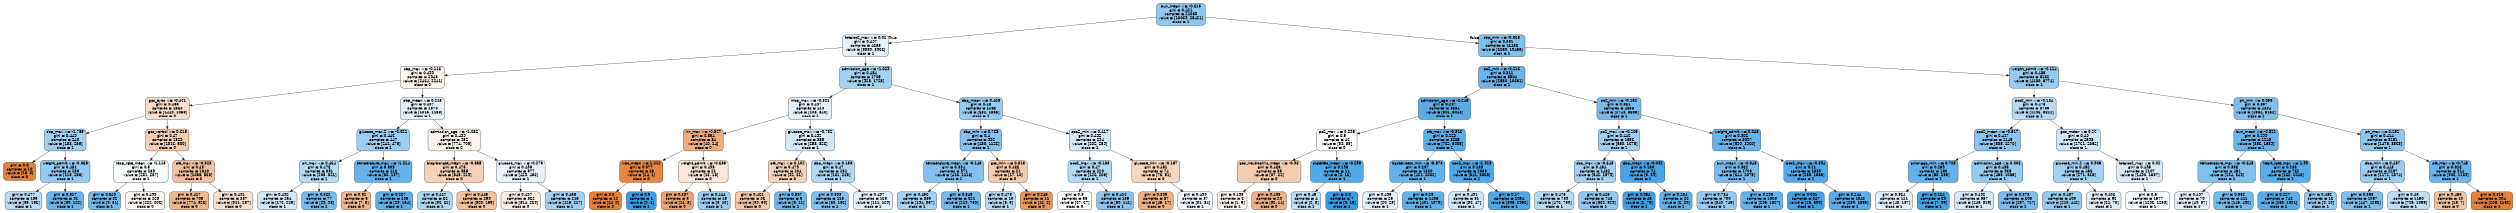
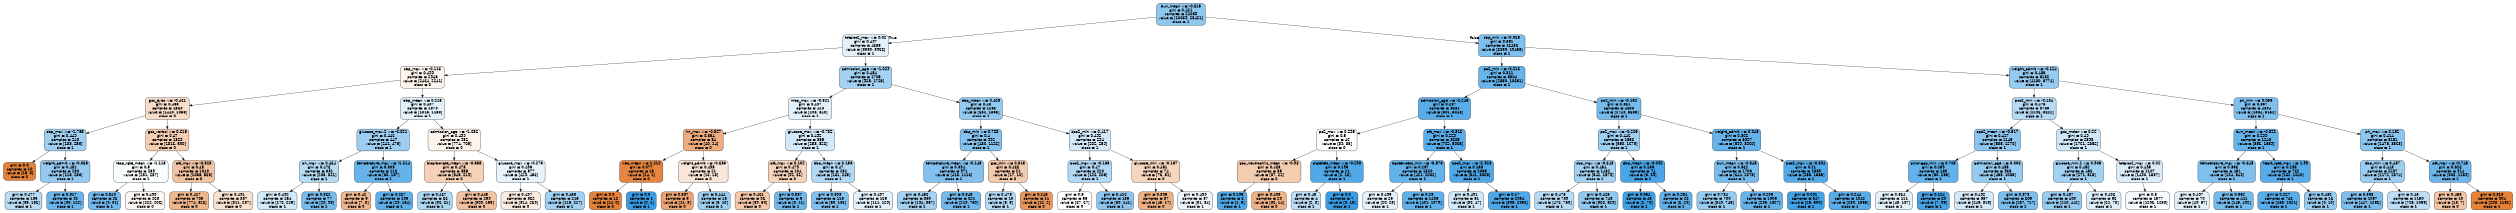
  digraph {
    node [color=black fillcolor="#e3f1fb" fontname=helvetica shape=box style="filled, rounded"]
    edge [fontname=helvetica]
    n1 [fillcolor="#8ec7f0" label="bun_mean <= -0.615\ngini = 0.421\nsamples = 21089\nvalue = [10069, 23421]\nclass = 1"]
    n2 [fillcolor="#e2f1fb" label="totalco2_max <= 0.02\ngini = 0.497\nsamples = 4653\nvalue = [3389, 3966]\nclass = 1"]
    n3 [fillcolor="#7dbfee" label="sbp_min <= -0.068\ngini = 0.381\nsamples = 16436\nvalue = [6680, 19455]\nclass = 1"]
    n4 [fillcolor="#fdf4ed" label="sbp_max <= -0.116\ngini = 0.499\nsamples = 2948\nvalue = [2464, 2241]\nclass = 0"]
    n5 [fillcolor="#a3d2f3" label="admission_age <= -1.029\ngini = 0.454\nsamples = 1705\nvalue = [925, 1725]\nclass = 1"]
    n6 [fillcolor="#68b4eb" label="po2_min <= -0.216\ngini = 0.311\nsamples = 8304\nvalue = [2550, 10681]\nclass = 1"]
    n7 [fillcolor="#96cbf1" label="weight_admit <= -0.124\ngini = 0.435\nsamples = 8132\nvalue = [4130, 8774]\nclass = 1"]
    n8 [fillcolor="#f8ddca" label="gcs_eyes <= -0.461\ngini = 0.488\nsamples = 1569\nvalue = [1449, 1058]\nclass = 0"]
    n9 [label="dbp_mean <= 0.218\ngini = 0.497\nsamples = 1379\nvalue = [1015, 1183]\nclass = 1"]
    n10 [fillcolor="#e4f1fb" label="mbp_max <= -0.821\ngini = 0.497\nsamples = 419\nvalue = [293, 340]\nclass = 1"]
    n11 [fillcolor="#93caf1" label="dbp_mean <= 0.468\ngini = 0.43\nsamples = 1286\nvalue = [632, 1385]\nclass = 1"]
    n12 [fillcolor="#9fd0f2" label="sbp_max <= -1.785\ngini = 0.449\nsamples = 240\nvalue = [133, 258]\nclass = 1"]
    n13 [fillcolor="#f5ceb1" label="gcs_verbal <= 0.618\ngini = 0.47\nsamples = 1329\nvalue = [1316, 800]\nclass = 0"]
    n14 [fillcolor="#9dcef2" label="glucose_max.2 <= -0.021\ngini = 0.446\nsamples = 447\nvalue = [241, 478]\nclass = 1"]
    n15 [fillcolor="#fdf4ed" label="admission_age <= -1.032\ngini = 0.499\nsamples = 932\nvalue = [774, 705]\nclass = 0"]
    n16 [fillcolor="#e58139" label="gini = 0.0\nsamples = 10\nvalue = [15, 0]\nclass = 0"]
    n17 [fillcolor="#94caf1" label="weight_admit <= -0.068\ngini = 0.431\nsamples = 230\nvalue = [118, 258]\nclass = 1"]
    n18 [fillcolor="#fafdfe" label="resp_rate_mean <= -1.115\ngini = 0.5\nsamples = 289\nvalue = [231, 237]\nclass = 1"]
    n19 [fillcolor="#f2c2a0" label="ptt_max <= -0.323\ngini = 0.45\nsamples = 1040\nvalue = [1085, 563]\nclass = 0"]
    n20 [fillcolor="#b9dcf6" label="gini = 0.477\nsamples = 138\nvalue = [88, 136]\nclass = 1"]
    n21 [fillcolor="#6ab5eb" label="gini = 0.317\nsamples = 92\nvalue = [30, 122]\nclass = 1"]
    n22 [fillcolor="#72b9ed" label="gini = 0.349\nsamples = 26\nvalue = [9, 31]\nclass = 1"]
    n23 [fillcolor="#fdf6f1" label="gini = 0.499\nsamples = 263\nvalue = [222, 206]\nclass = 0"]
    n24 [fillcolor="#f0b68c" label="gini = 0.417\nsamples = 703\nvalue = [774, 326]\nclass = 0"]
    n25 [fillcolor="#f9e1d0" label="gini = 0.491\nsamples = 337\nvalue = [311, 237]\nclass = 0"]
    n26 [fillcolor="#b7dcf6" label="ph_max <= 0.464\ngini = 0.476\nsamples = 331\nvalue = [205, 321]\nclass = 1"]
    n27 [fillcolor="#66b3eb" label="temperature_max <= -1.214\ngini = 0.303\nsamples = 116\nvalue = [36, 157]\nclass = 1"]
    n28 [fillcolor="#f6d1b7" label="bicarbonate_mean <= -0.885\ngini = 0.475\nsamples = 355\nvalue = [345, 219]\nclass = 0"]
    n29 [fillcolor="#e8f4fc" label="glucose_max <= -0.278\ngini = 0.498\nsamples = 577\nvalue = [429, 486]\nclass = 1"]
    n30 [fillcolor="#d2e9f9" label="gini = 0.492\nsamples = 254\nvalue = [176, 228]\nclass = 1"]
    n31 [fillcolor="#77bced" label="gini = 0.362\nsamples = 77\nvalue = [29, 93]\nclass = 1"]
-   n32 [fillcolor="#f0b78e" label="gini = 0.82\nsamples = 8\nvalue = [7, 3]\nclass = 0"]
+   n32 [fillcolor="#f0b78e" label="gini = 0.42\nsamples = 8\nvalue = [7, 3]\nclass = 0"]
    n33 [fillcolor="#5eafea" label="gini = 0.267\nsamples = 108\nvalue = [29, 154]\nclass = 1"]
    n34 [fillcolor="#aed7f4" label="gini = 0.467\nsamples = 66\nvalue = [36, 61]\nclass = 1"]
    n35 [fillcolor="#f2c19e" label="gini = 0.448\nsamples = 289\nvalue = [309, 158]\nclass = 0"]
    n36 [fillcolor="#fbede3" label="gini = 0.497\nsamples = 362\nvalue = [314, 269]\nclass = 0"]
    n37 [fillcolor="#a2d1f3" label="gini = 0.453\nsamples = 215\nvalue = [115, 217]\nclass = 1"]
    n38 [fillcolor="#eead7e" label="inr_max <= -0.367\ngini = 0.384\nsamples = 34\nvalue = [40, 14]\nclass = 0"]
    n39 [fillcolor="#d3e9f9" label="glucose_max <= -0.732\ngini = 0.492\nsamples = 385\nvalue = [253, 326]\nclass = 1"]
    n40 [fillcolor="#85c2ef" label="dbp_min <= 0.763\ngini = 0.4\nsamples = 992\nvalue = [430, 1126]\nclass = 1"]
    n41 [fillcolor="#d3e9f9" label="spo2_min <= 0.417\ngini = 0.492\nsamples = 294\nvalue = [202, 259]\nclass = 1"]
    n42 [fillcolor="#e68641" label="wbc_mean <= 1.212\ngini = 0.077\nsamples = 13\nvalue = [24, 1]\nclass = 0"]
    n43 [fillcolor="#fae7da" label="weight_admit <= -0.638\ngini = 0.495\nsamples = 21\nvalue = [16, 13]\nclass = 0"]
    n44 [fillcolor="#f6d5bc" label="ptt_max <= 0.102\ngini = 0.479\nsamples = 104\nvalue = [92, 61]\nclass = 0"]
    n45 [fillcolor="#b1d9f5" label="dbp_mean <= 0.158\ngini = 0.47\nsamples = 281\nvalue = [161, 265]\nclass = 1"]
    n46 [fillcolor="#e58139" label="gini = 0.0\nsamples = 12\nvalue = [24, 0]\nclass = 0"]
    n47 [fillcolor="#399de5" label="gini = 0.0\nsamples = 1\nvalue = [0, 1]\nclass = 1"]
    n48 [fillcolor="#eca36f" label="gini = 0.337\nsamples = 8\nvalue = [11, 3]\nclass = 0"]
    n49 [fillcolor="#9ccef2" label="gini = 0.444\nsamples = 13\nvalue = [5, 10]\nclass = 1"]
    n50 [fillcolor="#f4c8a8" label="gini = 0.461\nsamples = 96\nvalue = [89, 50]\nclass = 0"]
    n51 [fillcolor="#6fb8ec" label="gini = 0.337\nsamples = 8\nvalue = [3, 11]\nclass = 1"]
    n52 [fillcolor="#82c1ef" label="gini = 0.393\nsamples = 113\nvalue = [50, 136]\nclass = 1"]
    n53 [label="gini = 0.497\nsamples = 168\nvalue = [111, 129]\nclass = 1"]
    n54 [fillcolor="#82c1ef" label="temperature_mean <= -0.148\ngini = 0.394\nsamples = 971\nvalue = [413, 1116]\nclass = 1"]
    n55 [fillcolor="#f4cbad" label="gcs_min <= 0.318\ngini = 0.466\nsamples = 21\nvalue = [17, 10]\nclass = 0"]
    n56 [fillcolor="#b1d8f5" label="pco2_max <= -0.138\ngini = 0.47\nsamples = 220\nvalue = [126, 208]\nclass = 1"]
    n57 [fillcolor="#f6d6be" label="glucose_min <= -0.187\ngini = 0.481\nsamples = 74\nvalue = [76, 51]\nclass = 0"]
    n58 [fillcolor="#a5d2f3" label="gini = 0.456\nsamples = 350\nvalue = [194, 357]\nclass = 1"]
    n59 [fillcolor="#72b9ed" label="gini = 0.348\nsamples = 621\nvalue = [219, 759]\nclass = 1"]
    n60 [fillcolor="#b5daf5" label="gini = 0.473\nsamples = 10\nvalue = [5, 8]\nclass = 1"]
    n61 [fillcolor="#e9965a" label="gini = 0.245\nsamples = 11\nvalue = [12, 2]\nclass = 0"]
    n62 [fillcolor="#ffffff" label="gini = 0.5\nsamples = 85\nvalue = [67, 67]\nclass = 0"]
    n63 [fillcolor="#8cc6f0" label="gini = 0.416\nsamples = 135\nvalue = [59, 141]\nclass = 1"]
    n64 [fillcolor="#efb184" label="gini = 0.398\nsamples = 37\nvalue = [45, 17]\nclass = 0"]
    n65 [fillcolor="#eef6fd" label="gini = 0.499\nsamples = 37\nvalue = [31, 34]\nclass = 1"]
    n66 [fillcolor="#58ade9" label="admission_age <= -2.248\ngini = 0.237\nsamples = 3651\nvalue = [801, 5043]\nclass = 1"]
    n67 [fillcolor="#76bbed" label="po2_min <= -0.182\ngini = 0.361\nsamples = 4653\nvalue = [1749, 5638]\nclass = 1"]
    n68 [fillcolor="#b7dbf5" label="pco2_min <= -0.134\ngini = 0.475\nsamples = 3738\nvalue = [2296, 3622]\nclass = 1"]
    n69 [fillcolor="#7fc0ee" label="ph_min <= 0.058\ngini = 0.387\nsamples = 4394\nvalue = [1834, 5152]\nclass = 1"]
    n70 [fillcolor="#fefcfa" label="po2_max <= 0.295\ngini = 0.5\nsamples = 46\nvalue = [39, 38]\nclass = 0"]
    n71 [fillcolor="#57ace9" label="ptt_max <= -0.316\ngini = 0.229\nsamples = 3605\nvalue = [762, 5005]\nclass = 1"]
    n72 [fillcolor="#9dcff2" label="po2_max <= -0.208\ngini = 0.446\nsamples = 1556\nvalue = [850, 1678]\nclass = 1"]
    n73 [fillcolor="#66b3eb" label="weight_admit <= 0.045\ngini = 0.302\nsamples = 3097\nvalue = [899, 3960]\nclass = 1"]
    n74 [fillcolor="#f4ccaf" label="abs_neutrophils_mean <= -0.96\ngini = 0.468\nsamples = 35\nvalue = [37, 22]\nclass = 0"]
    n75 [fillcolor="#52a9e8" label="platelets_mean <= -0.293\ngini = 0.198\nsamples = 11\nvalue = [2, 16]\nclass = 1"]
    n76 [fillcolor="#63b2ea" label="baseexcess_min <= -3.578\ngini = 0.287\nsamples = 1520\nvalue = [421, 2002]\nclass = 1"]
    n77 [fillcolor="#4fa8e8" label="spo2_max <= -2.923\ngini = 0.183\nsamples = 2085\nvalue = [341, 3003]\nclass = 1"]
-   n78 [fillcolor="#fdf4ed" label="gini = 0.198\nsamples = 6\nvalue = [1, 8]\nclass = 1"]
+   n78 [fillcolor="#52a9e8" label="gini = 0.198\nsamples = 6\nvalue = [1, 8]\nclass = 1"]
    n79 [fillcolor="#efb286" label="gini = 0.403\nsamples = 29\nvalue = [36, 14]\nclass = 0"]
    n80 [fillcolor="#bddef6" label="gini = 0.48\nsamples = 4\nvalue = [2, 3]\nclass = 1"]
    n81 [fillcolor="#399de5" label="gini = 0.0\nsamples = 7\nvalue = [0, 13]\nclass = 1"]
    n82 [fillcolor="#e5f2fc" label="gini = 0.498\nsamples = 25\nvalue = [20, 23]\nclass = 1"]
    n83 [fillcolor="#61b1ea" label="gini = 0.28\nsamples = 1495\nvalue = [401, 1979]\nclass = 1"]
    n84 [fillcolor="#d1e8f9" label="gini = 0.491\nsamples = 51\nvalue = [36, 47]\nclass = 1"]
    n85 [fillcolor="#4da7e8" label="gini = 0.17\nsamples = 2034\nvalue = [305, 2956]\nclass = 1"]
    n86 [fillcolor="#a3d1f3" label="sbp_max <= -0.643\ngini = 0.454\nsamples = 1482\nvalue = [842, 1579]\nclass = 1"]
    n87 [fillcolor="#49a5e7" label="dbp_mean <= -0.092\ngini = 0.138\nsamples = 74\nvalue = [8, 99]\nclass = 1"]
    n88 [fillcolor="#76bbed" label="bun_mean <= -0.345\ngini = 0.362\nsamples = 1708\nvalue = [644, 2075]\nclass = 1"]
    n89 [fillcolor="#54aae9" label="pco2_max <= -0.394\ngini = 0.21\nsamples = 1389\nvalue = [255, 1885]\nclass = 1"]
    n90 [fillcolor="#b7dbf6" label="gini = 0.475\nsamples = 739\nvalue = [476, 750]\nclass = 1"]
    n91 [fillcolor="#90c8f0" label="gini = 0.425\nsamples = 743\nvalue = [366, 829]\nclass = 1"]
    n92 [fillcolor="#3fa0e6" label="gini = 0.054\nsamples = 48\nvalue = [2, 70]\nclass = 1"]
    n93 [fillcolor="#62b1ea" label="gini = 0.284\nsamples = 26\nvalue = [6, 29]\nclass = 1"]
    n94 [fillcolor="#95cbf1" label="gini = 0.734\nsamples = 700\nvalue = [349, 748]\nclass = 1"]
    n95 [fillcolor="#65b3eb" label="gini = 0.298\nsamples = 1008\nvalue = [295, 1327]\nclass = 1"]
    n96 [fillcolor="#43a2e6" label="gini = 0.091\nsamples = 347\nvalue = [25, 500]\nclass = 1"]
    n97 [fillcolor="#5aade9" label="gini = 0.244\nsamples = 1042\nvalue = [230, 1385]\nclass = 1"]
    n98 [fillcolor="#8cc6f0" label="spo2_mean <= -0.517\ngini = 0.417\nsamples = 1145\nvalue = [535, 1270]\nclass = 1"]
    n99 [fillcolor="#cde6f8" label="gcs_motor <= 0.26\ngini = 0.49\nsamples = 2593\nvalue = [1761, 2352]\nclass = 1"]
    n100 [fillcolor="#65b3eb" label="bun_mean <= -0.321\ngini = 0.299\nsamples = 1243\nvalue = [356, 1589]\nclass = 1"]
    n101 [fillcolor="#8bc6f0" label="ph_max <= 0.152\ngini = 0.414\nsamples = 3151\nvalue = [1478, 3563]\nclass = 1"]
    n102 [fillcolor="#63b2eb" label="aniongap_min <= 0.703\ngini = 0.289\nsamples = 180\nvalue = [50, 235]\nclass = 1"]
    n103 [fillcolor="#96cbf1" label="admission_age <= 0.006\ngini = 0.435\nsamples = 965\nvalue = [485, 1035]\nclass = 1"]
    n104 [fillcolor="#a1d1f3" label="glucose_min.2 <= 0.908\ngini = 0.452\nsamples = 486\nvalue = [271, 515]\nclass = 1"]
    n105 [fillcolor="#daecfa" label="totalco2_max <= 0.02\ngini = 0.495\nsamples = 2107\nvalue = [1490, 1837]\nclass = 1"]
    n106 [label="gini = 0.364\nsamples = 111\nvalue = [43, 137]\nclass = 1"]
    n107 [fillcolor="#47a4e7" label="gini = 0.124\nsamples = 69\nvalue = [7, 98]\nclass = 1"]
    n108 [fillcolor="#d3e9f9" label="gini = 0.492\nsamples = 357\nvalue = [248, 318]\nclass = 1"]
    n109 [fillcolor="#7abdee" label="gini = 0.373\nsamples = 608\nvalue = [237, 717]\nclass = 1"]
    n110 [fillcolor="#97ccf1" label="gini = 0.437\nsamples = 400\nvalue = [210, 442]\nclass = 1"]
    n111 [fillcolor="#deeffb" label="gini = 0.496\nsamples = 86\nvalue = [61, 73]\nclass = 1"]
    n112 [fillcolor="#f8fbfe" label="gini = 0.5\nsamples = 1577\nvalue = [1206, 1253]\nclass = 1"]
    n113 [fillcolor="#7fc0ee" label="temperature_max <= -0.645\ngini = 0.386\nsamples = 481\nvalue = [194, 549]\nclass = 1"]
    n114 [fillcolor="#58ace9" label="heart_rate_max <= 1.99\ngini = 0.233\nsamples = 762\nvalue = [162, 1040]\nclass = 1"]
    n115 [fillcolor="#9bcdf2" label="dbp_min <= 0.437\ngini = 0.443\nsamples = 2237\nvalue = [1172, 2374]\nclass = 1"]
    n116 [fillcolor="#6cb6ec" label="ptt_max <= -0.745\ngini = 0.326\nsamples = 914\nvalue = [306, 1189]\nclass = 1"]
    n117 [label="gini = 0.497\nsamples = 70\nvalue = [49, 57]\nclass = 1"]
    n118 [fillcolor="#73baed" label="gini = 0.352\nsamples = 411\nvalue = [145, 492]\nclass = 1"]
    n119 [fillcolor="#57ace9" label="gini = 0.227\nsamples = 746\nvalue = [153, 1021]\nclass = 1"]
    n120 [fillcolor="#97cbf1" label="gini = 0.436\nsamples = 16\nvalue = [9, 19]\nclass = 1"]
    n121 [fillcolor="#7ebfee" label="gini = 0.383\nsamples = 1087\nvalue = [447, 1286]\nclass = 1"]
    n122 [fillcolor="#bddef6" label="gini = 0.48\nsamples = 1150\nvalue = [725, 1088]\nclass = 1"]
    n123 [fillcolor="#f3c5a4" label="gini = 0.455\nsamples = 10\nvalue = [13, 7]\nclass = 0"]
    n124 [fillcolor="#e58139" label="gini = 0.318\nsamples = 904\nvalue = [293, 1182]\nclass = 1"]
    n1 -> n2 [headlabel=True labelangle=45 labeldistance=2.5]
    n1 -> n3 [headlabel=False labelangle=-45 labeldistance=2.5]
    n2 -> n4
    n2 -> n5
    n3 -> n6
    n3 -> n7
    n4 -> n8
    n4 -> n9
    n5 -> n10
    n5 -> n11
    n6 -> n66
    n6 -> n67
    n7 -> n68
    n7 -> n69
    n8 -> n12
    n8 -> n13
    n9 -> n14
    n9 -> n15
    n10 -> n38
    n10 -> n39
    n11 -> n40
    n11 -> n41
    n12 -> n16
    n12 -> n17
    n13 -> n18
    n13 -> n19
    n14 -> n26
    n14 -> n27
    n15 -> n28
    n15 -> n29
    n17 -> n20
    n17 -> n21
    n18 -> n22
    n18 -> n23
    n19 -> n24
    n19 -> n25
    n26 -> n30
    n26 -> n31
    n27 -> n32
    n27 -> n33
    n28 -> n34
    n28 -> n35
    n29 -> n36
    n29 -> n37
    n38 -> n42
    n38 -> n43
    n39 -> n44
    n39 -> n45
    n40 -> n54
    n40 -> n55
    n41 -> n56
    n41 -> n57
    n42 -> n46
    n42 -> n47
    n43 -> n48
    n43 -> n49
    n44 -> n50
    n44 -> n51
    n45 -> n52
    n45 -> n53
    n54 -> n58
    n54 -> n59
    n55 -> n60
    n55 -> n61
    n56 -> n62
    n56 -> n63
    n57 -> n64
    n57 -> n65
    n66 -> n70
    n66 -> n71
    n67 -> n72
    n67 -> n73
    n68 -> n98
    n68 -> n99
    n69 -> n100
    n69 -> n101
    n70 -> n74
    n70 -> n75
    n71 -> n76
    n71 -> n77
    n72 -> n86
    n72 -> n87
    n73 -> n88
    n73 -> n89
    n74 -> n78
    n74 -> n79
    n75 -> n80
    n75 -> n81
    n76 -> n82
    n76 -> n83
    n77 -> n84
    n77 -> n85
    n86 -> n90
    n86 -> n91
    n87 -> n92
    n87 -> n93
    n88 -> n94
    n88 -> n95
    n89 -> n96
    n89 -> n97
    n98 -> n102
    n98 -> n103
    n99 -> n104
    n99 -> n105
    n100 -> n113
    n100 -> n114
    n101 -> n115
    n101 -> n116
    n102 -> n106
    n102 -> n107
    n103 -> n108
    n103 -> n109
    n104 -> n110
    n104 -> n111
    n105 -> n112
    n113 -> n117
    n113 -> n118
    n114 -> n119
    n114 -> n120
    n115 -> n121
    n115 -> n122
    n116 -> n123
    n116 -> n124
  }
